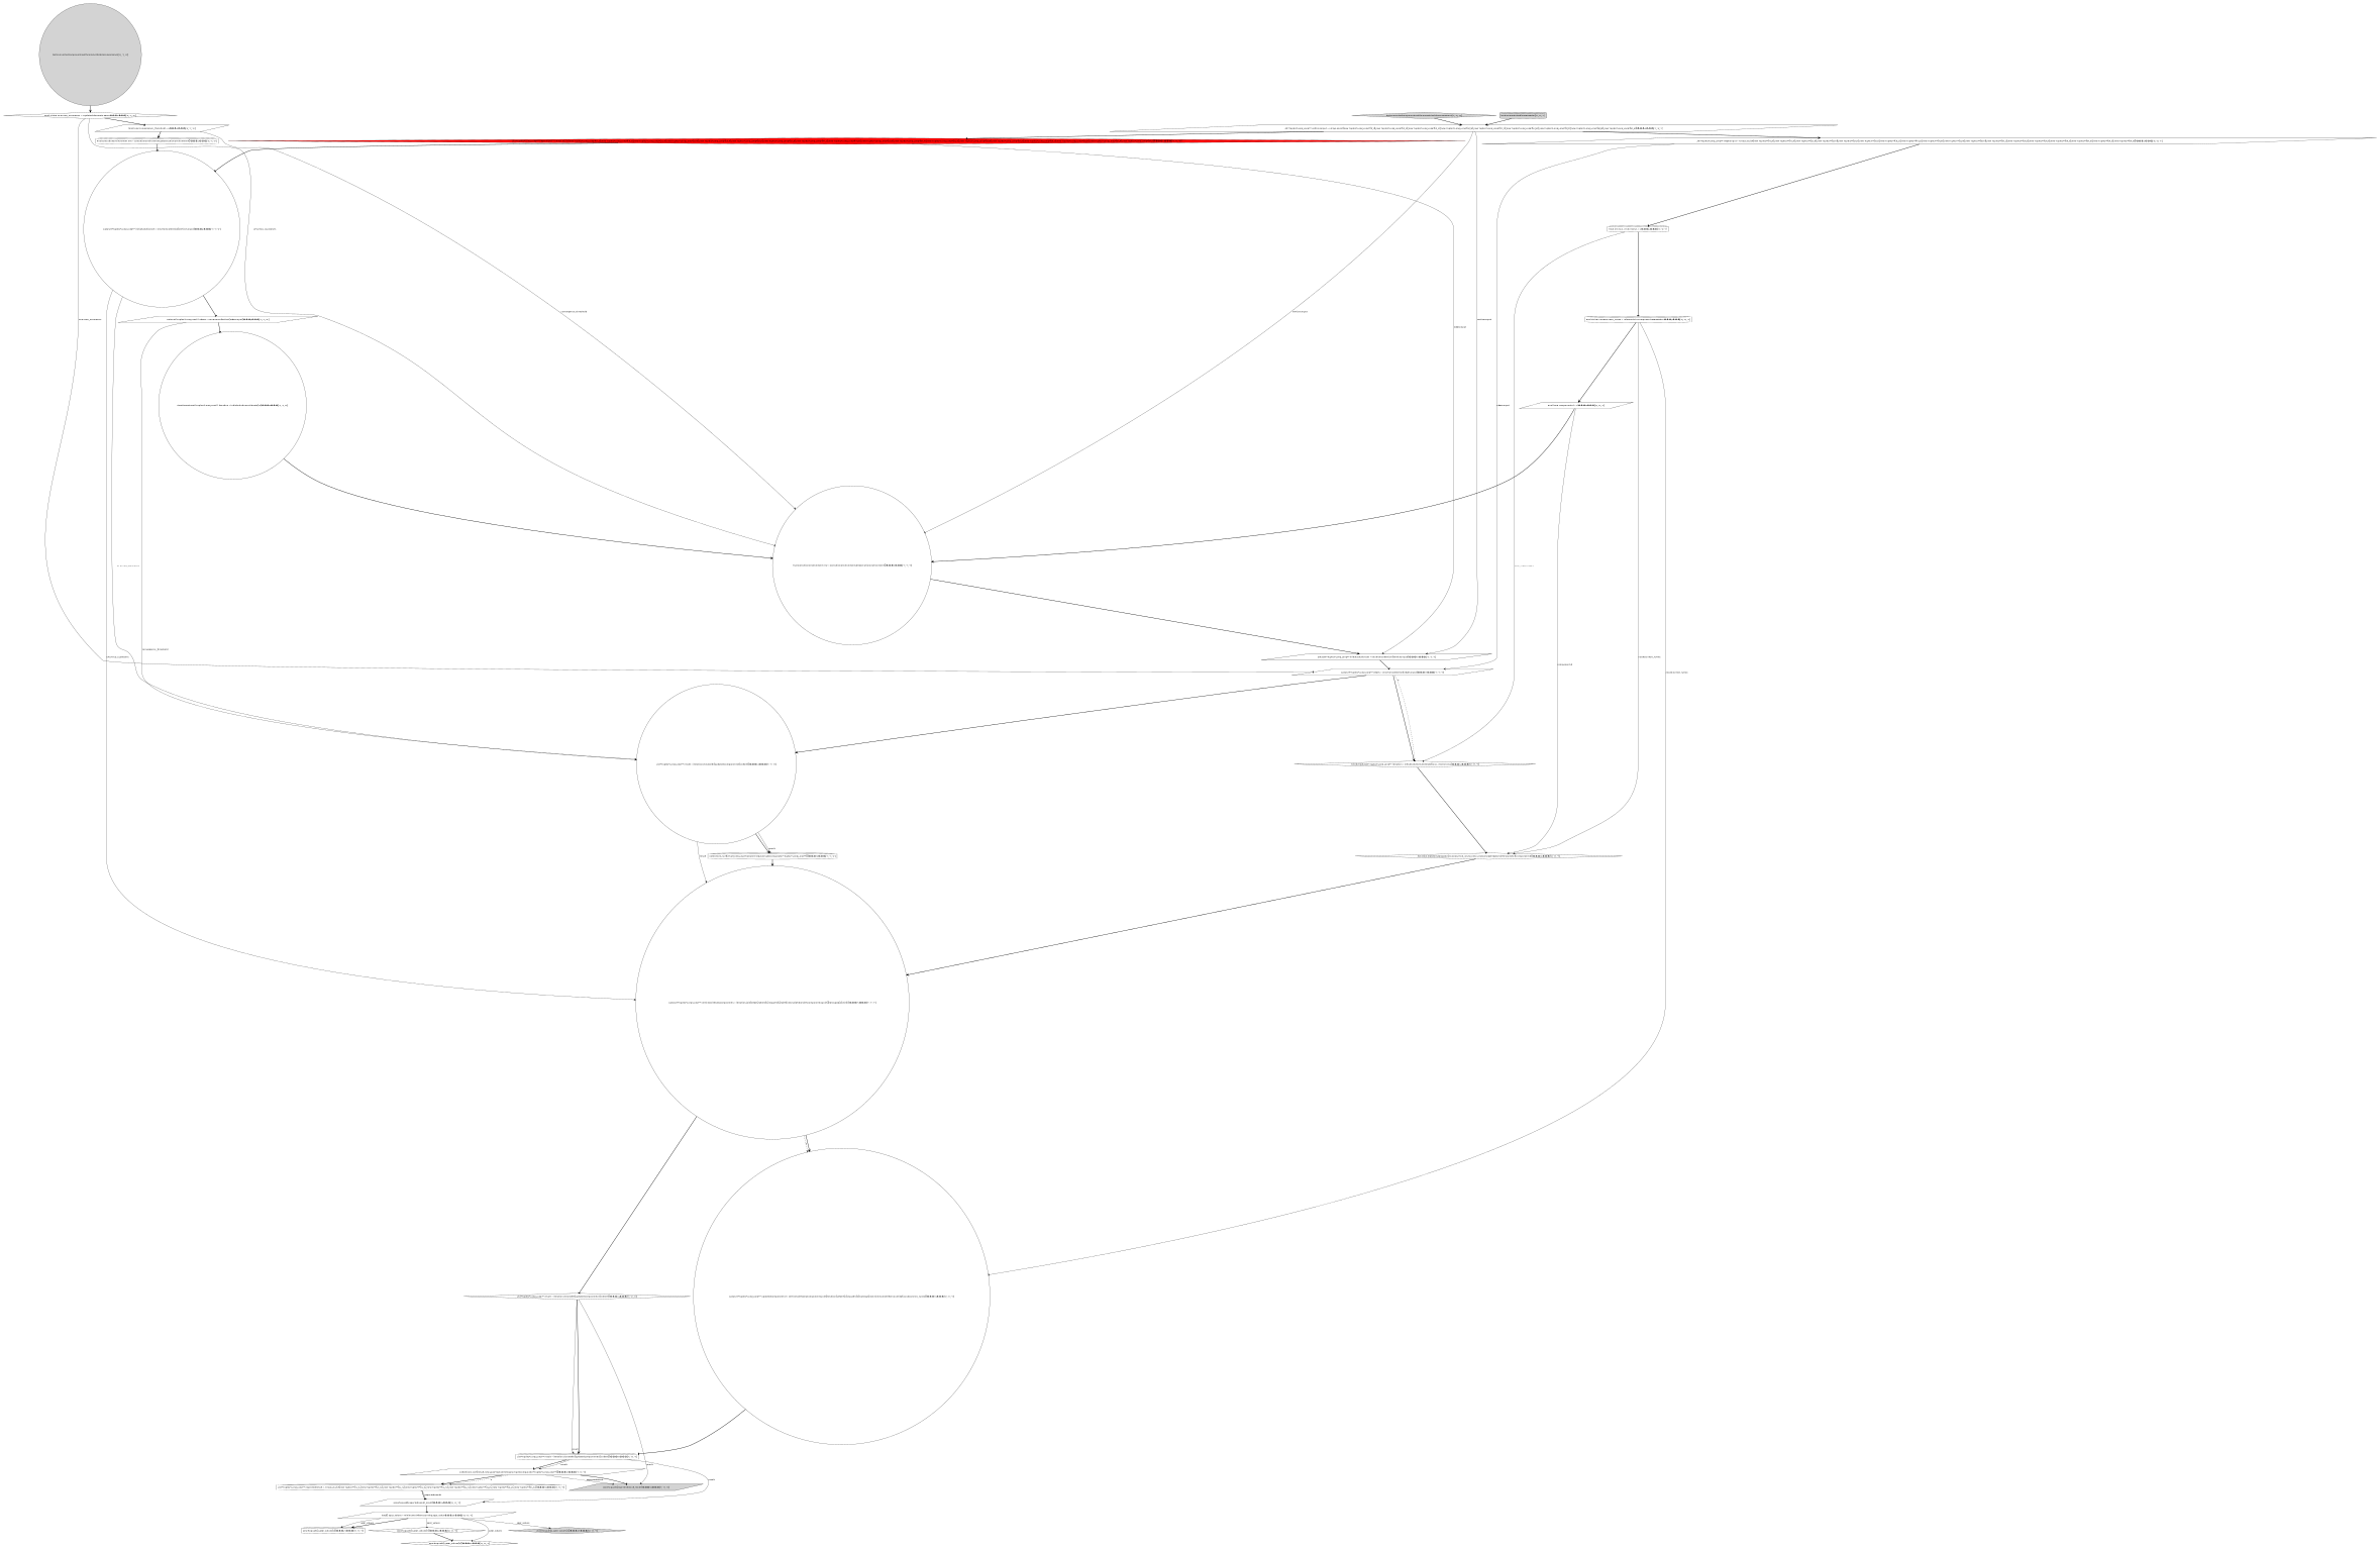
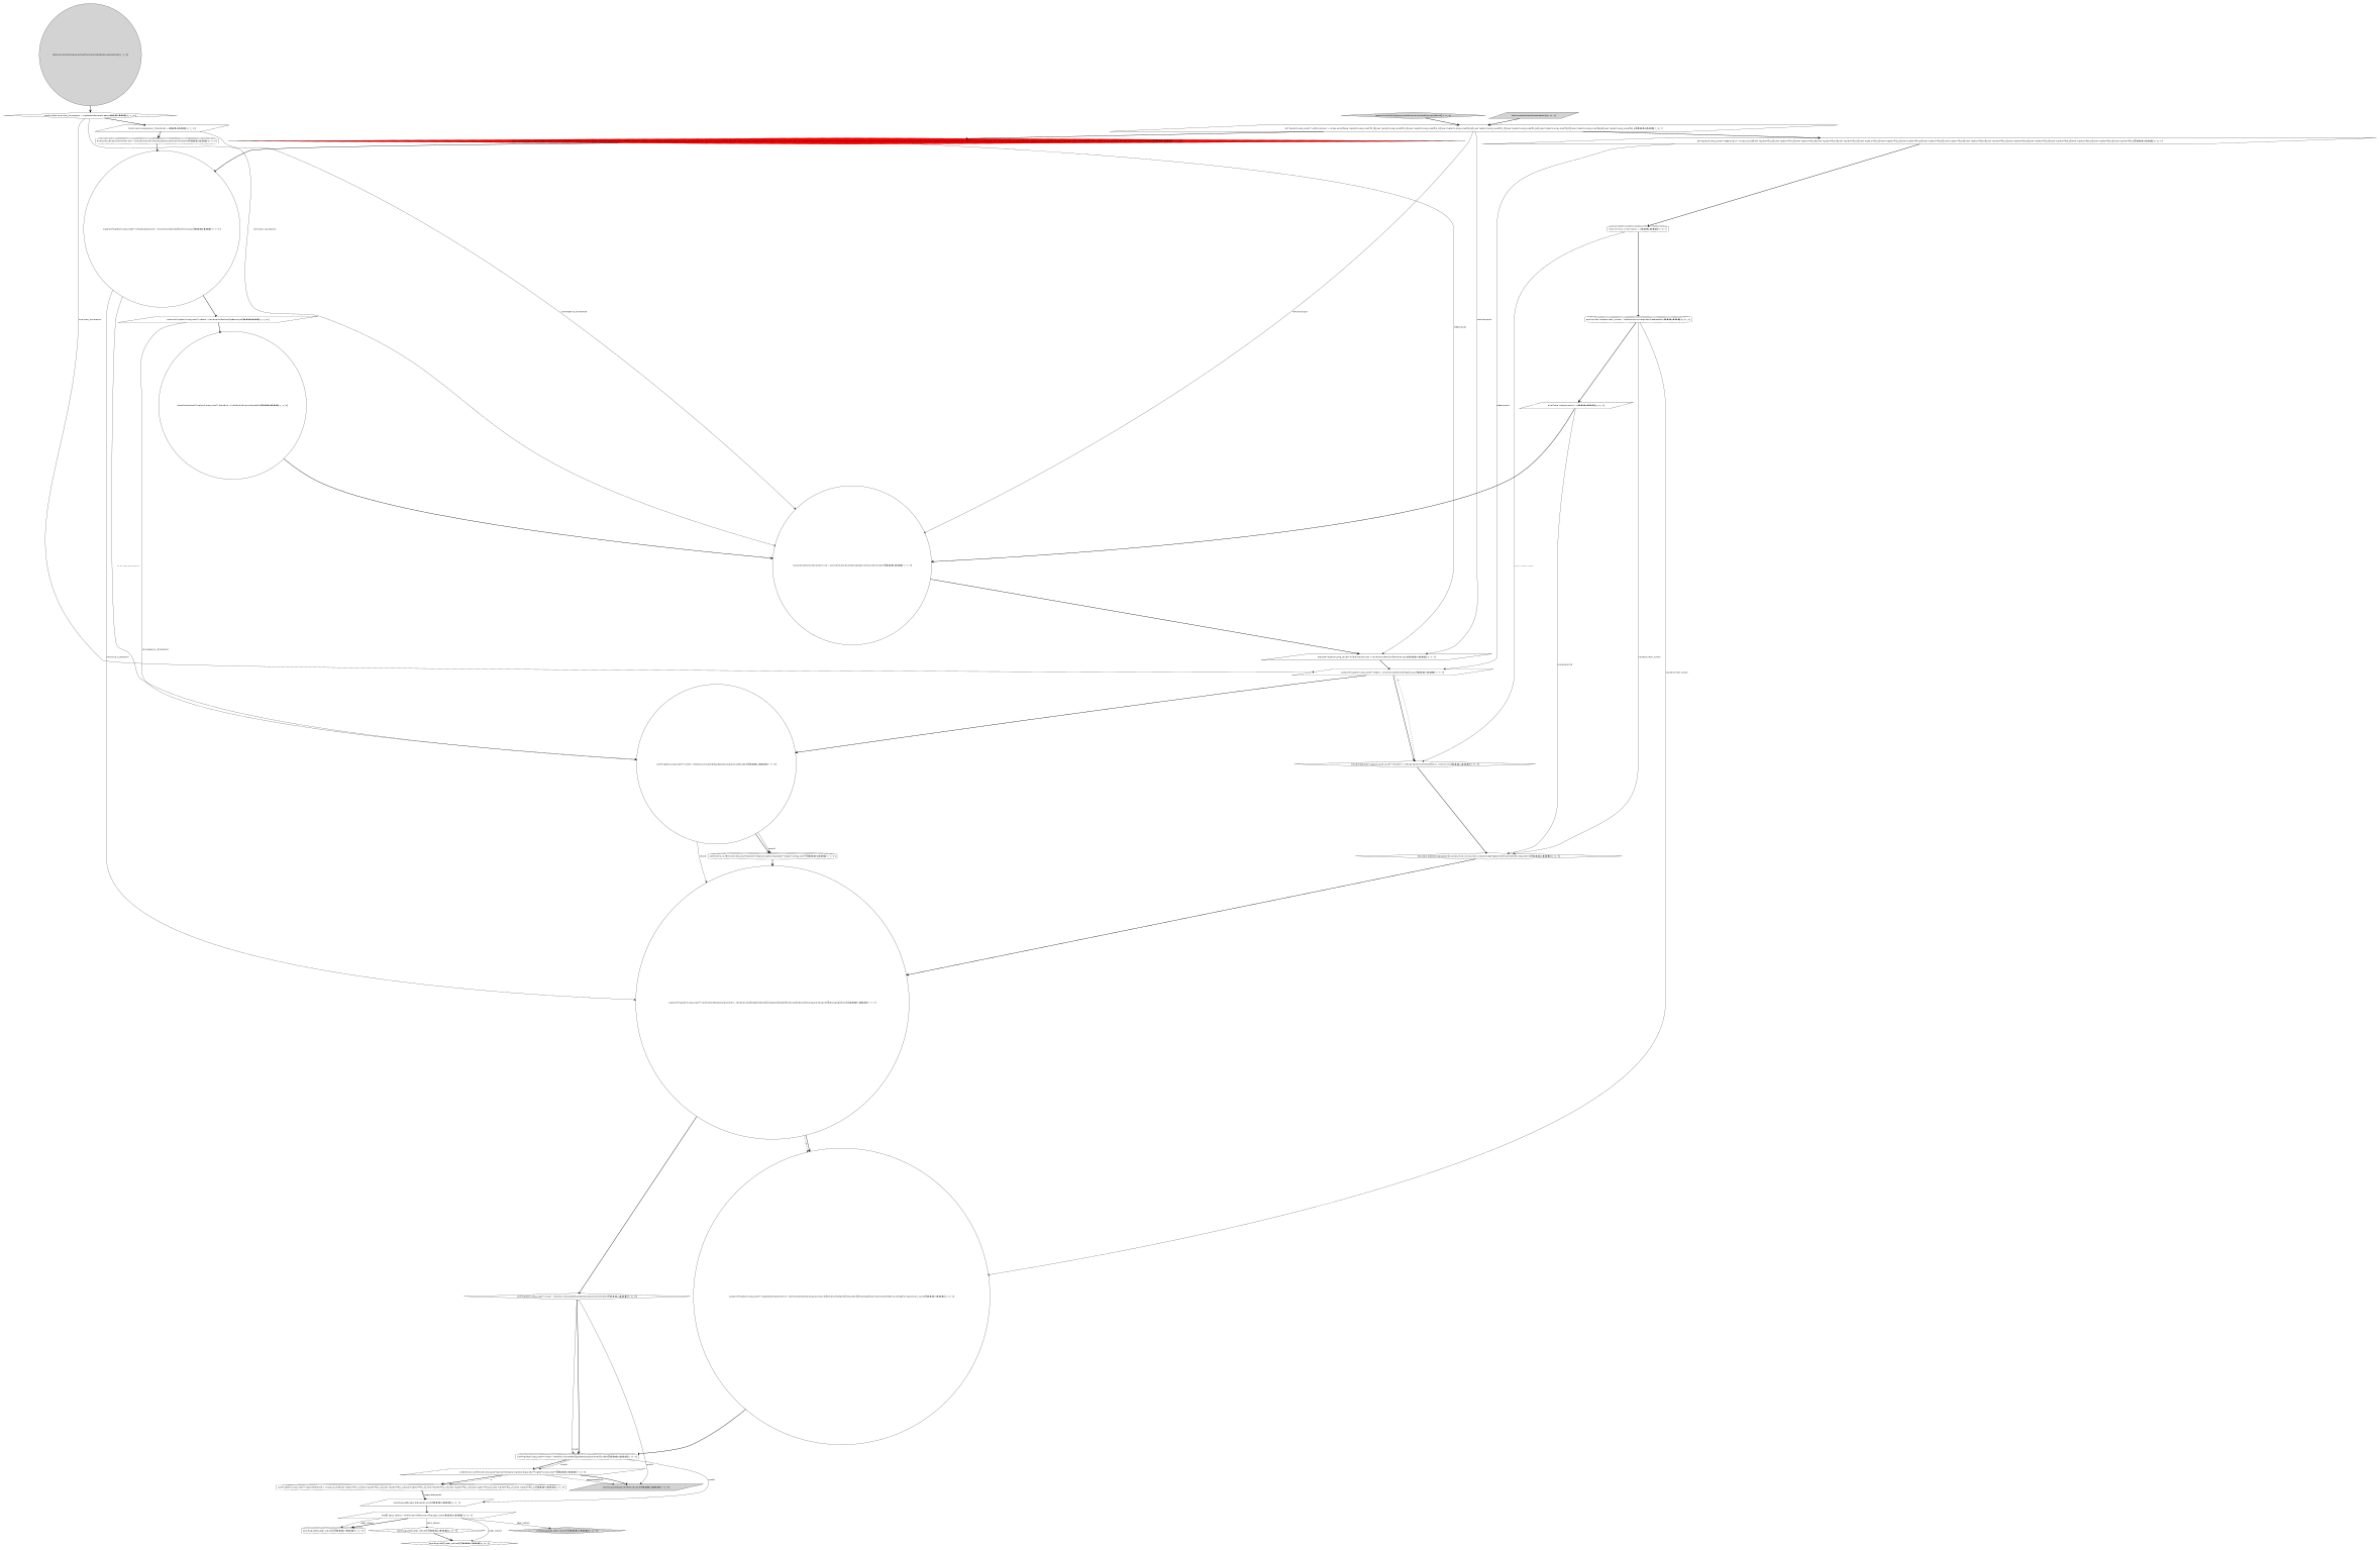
  digraph {
    fontname="Fira Sans"
    node [fillcolor=white fontname="Fira Sans" shape=parallelogram style=filled]
    edge [arrowhead=vee fontname="Fira Sans" style=bold]
    n1 [label="List<Tuple2<Long,Long>> edgesInput = Arrays.asList(new Tuple2<>(1l,2l),new Tuple2<>(1l,3l),new Tuple2<>(2l,3l),new Tuple2<>(2l,4l),new Tuple2<>(2l,1l),new Tuple2<>(3l,1l),new Tuple2<>(3l,2l),new Tuple2<>(4l,2l),new Tuple2<>(4l,6l),new Tuple2<>(5l,6l),new Tuple2<>(6l,4l),new Tuple2<>(6l,5l),new Tuple2<>(7l,8l),new Tuple2<>(7l,9l),new Tuple2<>(8l,7l),new Tuple2<>(8l,9l),new Tuple2<>(9l,7l),new Tuple2<>(9l,8l))@@@5@@@['0', '0', '1']"]
    n2 [label="DataSet<Tuple2<Long,Long>> edges = env.fromCollection(edgesInput)@@@11@@@['1', '1', '1']"]
    n3 [label="final int MAX_ITERATIONS = 5@@@6@@@['0', '0', '1']" shape=cylinder]
    n4 [label="List<Tuple2<Long,Long>> result = iteration.closeWith(updatedComponentId).collect()@@@12@@@['1', '1', '0']" shape=circle]
    n5 [label="IterativeDataSet<Tuple2<Long,Long>> iteration = initialSolutionSet.iterate(MAX_ITERATIONS)@@@12@@@['0', '0', '1']" shape=diamond]
    n6 [label="final String AGGREGATOR_NAME = \"elements.in.component.aggregator\"@@@7@@@['0', '0', '1']" shape=cylinder]
    n7 [fillcolor=lightgray label="testConnectedComponentsWithParametrizableConvergence['1', '0', '0']" shape=diamond]
    n8 [label="List<Tuple2<Long,Long>> verticesInput = Arrays.asList(new Tuple2<Long,Long>(1l,1l),new Tuple2<Long,Long>(2l,2l),new Tuple2<Long,Long>(3l,3l),new Tuple2<Long,Long>(4l,4l),new Tuple2<Long,Long>(5l,5l),new Tuple2<Long,Long>(6l,6l),new Tuple2<Long,Long>(7l,7l),new Tuple2<Long,Long>(8l,8l),new Tuple2<Long,Long>(9l,9l))@@@4@@@['1', '0', '1']"]
    n9 [label="final ExecutionEnvironment env = ExecutionEnvironment.getExecutionEnvironment()@@@9@@@['1', '1', '1']" shape=circle]
    n10 [label="DataSet<Tuple2<Long,Long>> initialSolutionSet = env.fromCollection(verticesInput)@@@10@@@['1', '1', '1']"]
    n11 [fillcolor=red label="List<Tuple2<Long,Long>> edgesInput = Arrays.asList(new Tuple2<Long,Long>(1l,2l),new Tuple2<Long,Long>(1l,3l),new Tuple2<Long,Long>(2l,3l),new Tuple2<Long,Long>(2l,4l),new Tuple2<Long,Long>(2l,1l),new Tuple2<Long,Long>(3l,1l),new Tuple2<Long,Long>(3l,2l),new Tuple2<Long,Long>(4l,2l),new Tuple2<Long,Long>(4l,6l),new Tuple2<Long,Long>(5l,6l),new Tuple2<Long,Long>(6l,4l),new Tuple2<Long,Long>(6l,5l),new Tuple2<Long,Long>(7l,8l),new Tuple2<Long,Long>(7l,9l),new Tuple2<Long,Long>(8l,7l),new Tuple2<Long,Long>(8l,9l),new Tuple2<Long,Long>(9l,7l),new Tuple2<Long,Long>(9l,8l))@@@5@@@['1', '0', '0']" shape=diamond]
    n12 [label="final ExecutionEnvironment env = ExecutionEnvironment.getExecutionEnvironment()@@@5@@@['0', '1', '0']" shape=cylinder]
    n13 [label="DataSet<Tuple2<Long,Long>> initialSolutionSet = env.fromCollection(verticesInput)@@@6@@@['1', '1', '0']" shape=circle]
    n14 [label="DataSet<Tuple2<Long,Long>> verticesWithNewComponents = iteration.join(edges).where(0).equalTo(0).with(new NeighborWithComponentIDJoin()).groupBy(0).min(1)@@@14@@@['1', '1', '1']" shape=circle]
    n15 [label="DataSet<Tuple2<Long,Long>> edges = env.fromCollection(edgesInput)@@@7@@@['1', '1', '0']"]
    n16 [label="assertEquals(3,aggr_values(0()@@@21@@@['0', '0', '1']" shape=cylinder]
    n17 [label="assertEquals(4,aggr_values(1()@@@22@@@['0', '0', '1']" shape=diamond]
    n18 [label="assertEquals(5,aggr_values(2()@@@23@@@['0', '0', '1']" shape=diamond]
    n19 [label="IterativeDataSet<Tuple2<Long,Long>> iteration = initialSolutionSet.iterate(10)@@@8@@@['1', '1', '0']" shape=circle]
    n20 [label="assertEquals(expectedResult,result)@@@19@@@['0', '0', '1']"]
    n21 [label="long(( aggr_values = MinimumIdFilterCounting.aggr_value@@@20@@@['0', '0', '1']"]
    n22 [fillcolor=lightgray label="assertEquals(6,aggr_values(3()@@@24@@@['0', '0', '1']" shape=diamond]
    n23 [fillcolor=lightgray label="testConnectedComponentsWithParametrizableConvergence['0', '1', '0']" shape=circle]
    n24 [label="final String UPDATED_ELEMENTS = \"updated.elements.aggr\"@@@3@@@['0', '1', '0']" shape=diamond]
    n25 [label="final long convergence_threshold = 3@@@4@@@['0', '1', '0']"]
    n26 [label="Collections.sort(result,new JavaProgramTestBase.TupleComparator<Tuple2<Long,Long>>())@@@13@@@['1', '1', '0']" shape=cylinder]
    n27 [label="iteration.registerAggregator(AGGREGATOR_NAME,new LongSumAggregatorWithParameter(componentId))@@@13@@@['0', '0', '1']" shape=diamond]
    n28 [label="List<Tuple2<Long,Long>> result = iteration.closeWith(updatedComponentId).collect()@@@16@@@['1', '0', '1']" shape=cylinder]
    n29 [label="Collections.sort(result,new JavaProgramTestBase.TupleComparator<Tuple2<Long,Long>>())@@@17@@@['1', '0', '1']"]
    n30 [fillcolor=lightgray label="assertEquals(expectedResult,result)@@@18@@@['1', '0', '0']"]
    n31 [label="List<Tuple2<Long,Long>> expectedResult = Arrays.asList(new Tuple2<>(1L,1L),new Tuple2<>(2L,1L),new Tuple2<>(3L,1L),new Tuple2<>(4L,1L),new Tuple2<>(5L,1L),new Tuple2<>(6L,1L),new Tuple2<>(7L,7L),new Tuple2<>(8L,7L),new Tuple2<>(9L,7L))@@@18@@@['0', '0', '1']" shape=cylinder]
    n32 [label="DataSet<Tuple2<Long,Long>> updatedComponentId = verticesWithNewComponents.join(iteration).where(0).equalTo(0).flatMap(new MinimumIdFilterCounting(AGGREGATOR_NAME))@@@15@@@['0', '0', '1']" shape=circle]
    n33 [label="List<Tuple2<Long,Long>> result = iteration.closeWith(updatedComponentId).collect()@@@15@@@['1', '0', '0']" shape=diamond]
    n34 [label="final long componentId = 1l@@@8@@@['0', '0', '1']"]
-   n35 [fillcolor=lightgray label="testParameterizableAggregator['0', '0', '1']" shape=cylinder]
+   n35 [fillcolor=lightgray label="testParameterizableAggregator['0', '0', '1']"]
    n1 -> n2 [label=edgesInput style=solid]
    n1 -> n3 [arrowhead=tee]
    n2 -> n4
    n2 -> n5
    n2 -> n5 [arrowhead=tee label=0 style=dashed]
    n3 -> n5 [arrowhead=tee label=MAX_ITERATIONS style=solid]
    n3 -> n6 [arrowhead=tee]
    n4 -> n14 [label=result style=solid]
    n4 -> n26 [label=result style=solid]
    n4 -> n26
    n5 -> n27 [arrowhead=tee]
    n6 -> n27 [label=AGGREGATOR_NAME style=solid]
    n6 -> n32 [arrowhead=tee label=AGGREGATOR_NAME style=solid]
    n6 -> n34
    n7 -> n8
    n8 -> n1
    n8 -> n9 [arrowhead=tee label=verticesInput style=solid]
    n8 -> n10 [label=verticesInput style=solid]
    n8 -> n11 [arrowhead=tee]
    n9 -> n10
    n10 -> n2 [arrowhead=tee]
    n11 -> n10 [label=edgesInput style=solid]
    n11 -> n13 [arrowhead=tee]
    n12 -> n13 [arrowhead=tee]
    n13 -> n4 [label=UPDATED_ELEMENTS style=solid]
    n13 -> n14 [label=UPDATED_ELEMENTS style=solid]
    n13 -> n15 [arrowhead=tee]
    n14 -> n32 [label=0 style=dashed]
    n14 -> n32
    n14 -> n33 [arrowhead=tee]
    n15 -> n4 [label=convergence_threshold style=solid]
    n15 -> n19 [arrowhead=tee]
-   n17 -> n18 [arrowhead=tee]
+   n17 -> n18
    n19 -> n9
    n20 -> n21 [arrowhead=tee]
    n21 -> n16
    n21 -> n16 [label=aggr_values style=solid]
    n21 -> n17 [arrowhead=tee label=aggr_values style=solid]
    n21 -> n18 [arrowhead=tee label=aggr_values style=solid]
    n21 -> n22 [label=aggr_values style=solid]
    n23 -> n24
    n24 -> n2 [arrowhead=tee label=UPDATED_ELEMENTS style=solid]
    n24 -> n9 [arrowhead=tee label=UPDATED_ELEMENTS style=solid]
    n24 -> n25 [arrowhead=tee]
    n25 -> n9 [label=convergence_threshold style=solid]
    n25 -> n12
    n26 -> n14
    n27 -> n14
    n28 -> n20 [label=result style=solid]
    n28 -> n29 [arrowhead=tee]
    n28 -> n29 [label=result style=solid]
    n29 -> n30 [arrowhead=tee label=expectedResult style=solid]
    n29 -> n30 [arrowhead=tee]
    n29 -> n31
    n29 -> n31 [arrowhead=tee label=0 style=dashed]
    n31 -> n20 [arrowhead=tee]
    n31 -> n20 [arrowhead=tee label=expectedResult style=solid]
    n32 -> n28 [arrowhead=tee]
    n33 -> n28
    n33 -> n28 [label=result style=solid]
    n33 -> n30 [label=result style=solid]
    n34 -> n9
    n34 -> n27 [label=componentId style=solid]
    n35 -> n8
  }
